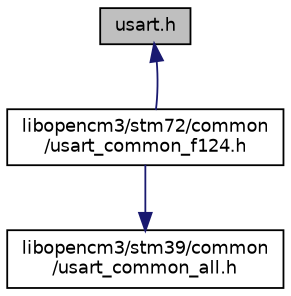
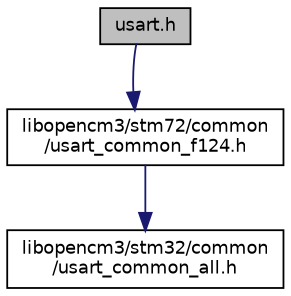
  digraph {
    node [color=black fillcolor=white fontname=Helvetica fontsize=10 shape=record style=filled]
    edge [color=midnightblue fontname=Helvetica fontsize=10 labelfontname=Helvetica labelfontsize=10 style=solid]
    n1 [fillcolor=grey75 fontcolor=black height=0.2 label="usart.h" width=0.4]
    n2 [height=0.2 label="libopencm3/stm72/common\l/usart_common_f124.h" width=0.4]
-   n3 [height=0.2 label="libopencm3/stm39/common\l/usart_common_all.h" width=0.4]
-   n2 -> n1
+   n3 [height=0.2 label="libopencm3/stm32/common\l/usart_common_all.h" width=0.4]
+   n1 -> n2
    n2 -> n3
  }
